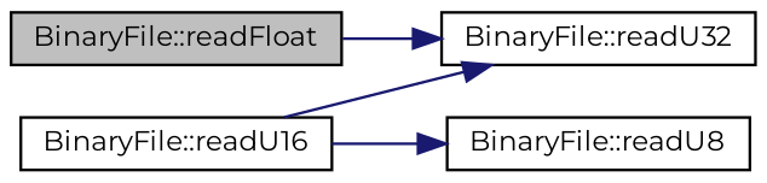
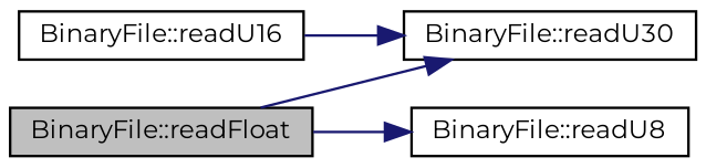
  digraph {
    fontname=Montserrat
    rankdir=LR
    node [color=black fillcolor=white fontname=Montserrat fontsize=10 shape=record style=filled]
    edge [color=midnightblue fontname=Montserrat fontsize=10 labelfontname=Helvetica labelfontsize=10 style=solid]
    n1 [fillcolor=grey75 fontcolor=black height=0.2 label="BinaryFile::readFloat" width=0.4]
-   n2 [height=0.2 label="BinaryFile::readU32" width=0.4]
+   n2 [height=0.2 label="BinaryFile::readU30" width=0.4]
    n3 [height=0.2 label="BinaryFile::readU16" width=0.4]
    n4 [height=0.2 label="BinaryFile::readU8" width=0.4]
    n1 -> n2
    n3 -> n2
-   n3 -> n4
+   n1 -> n4
  }
